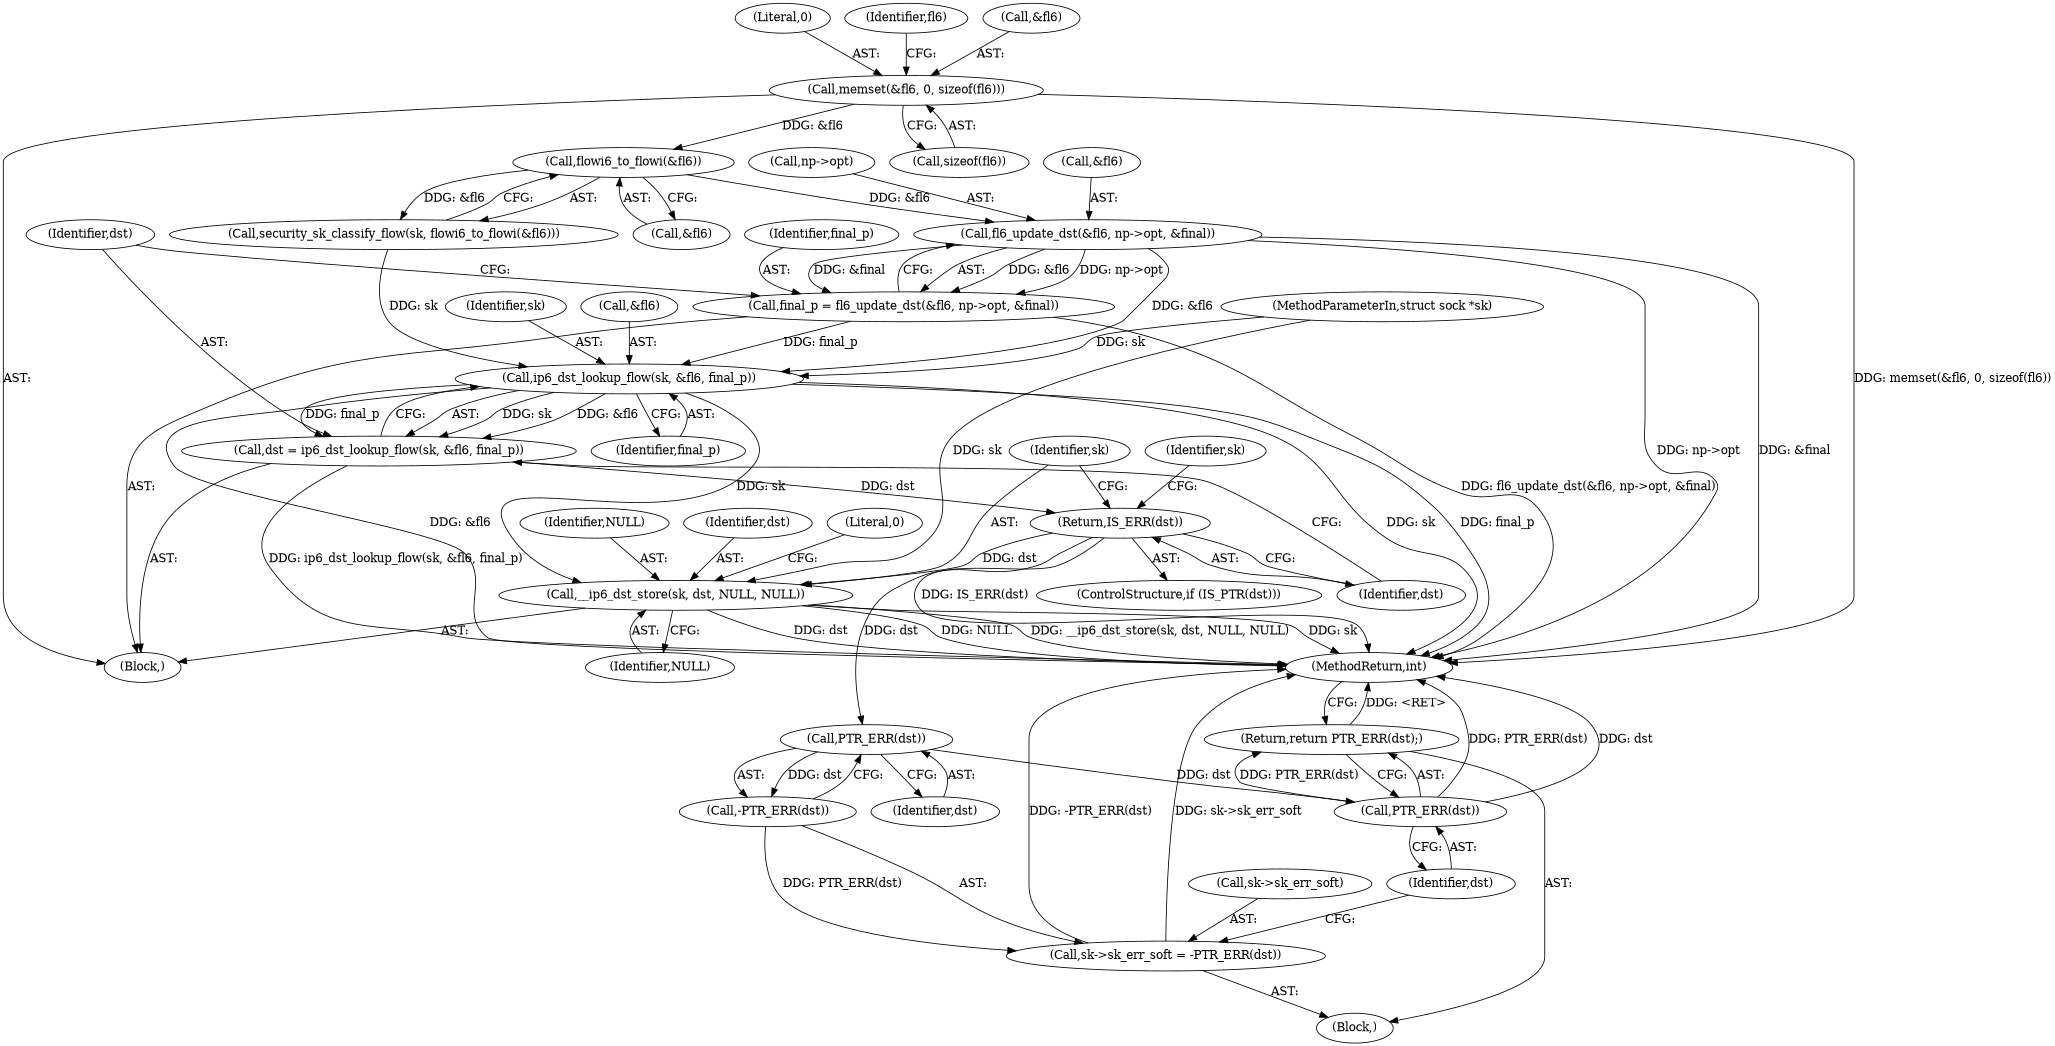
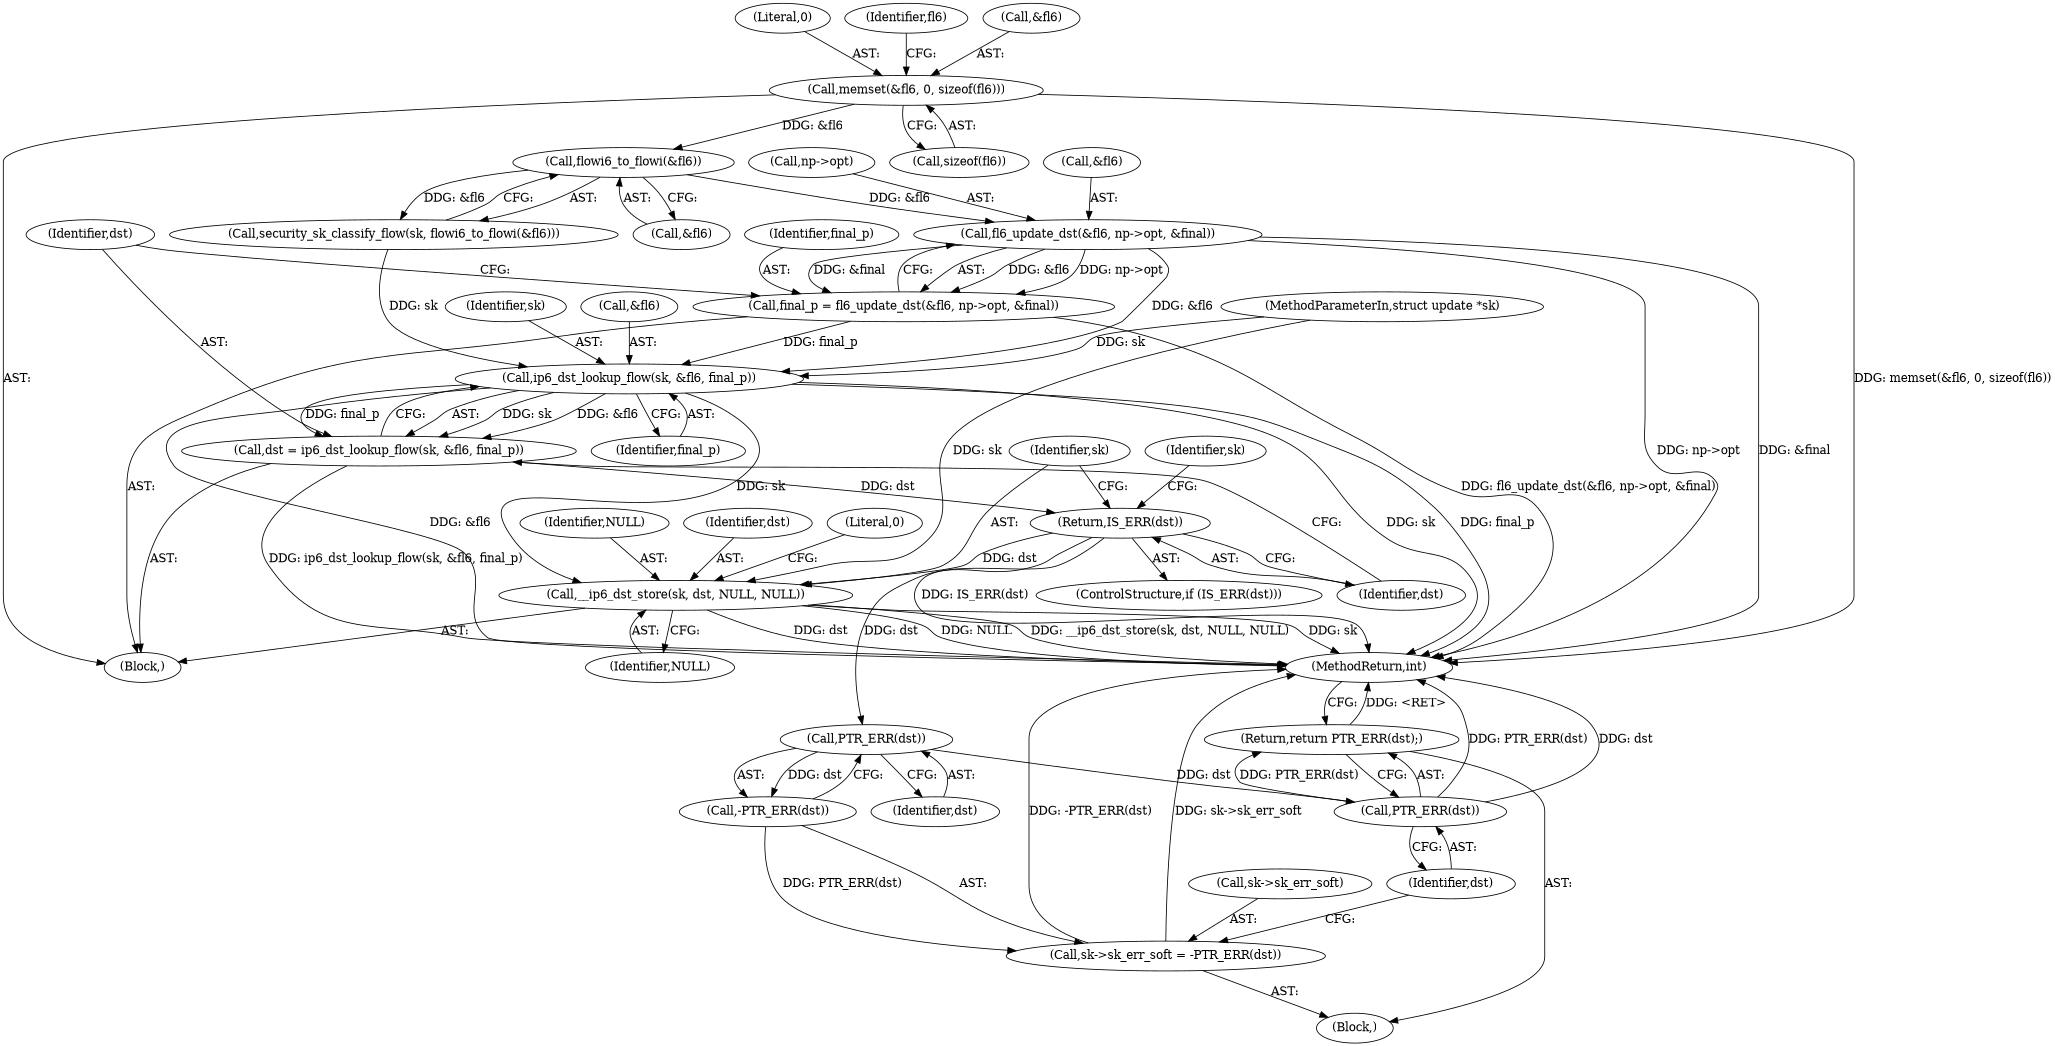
  digraph {
    n1 [label="(Call,fl6_update_dst(&fl6, np->opt, &final))"]
    n2 [label="(Call,final_p = fl6_update_dst(&fl6, np->opt, &final))"]
    n3 [label="(Call,ip6_dst_lookup_flow(sk, &fl6, final_p))"]
    n4 [label="(MethodReturn,int)"]
    n5 [label="(Block,)"]
    n6 [label="(Call,dst = ip6_dst_lookup_flow(sk, &fl6, final_p))"]
    n7 [label="(Call,__ip6_dst_store(sk, dst, NULL, NULL))"]
    n8 [label="(Identifier,final_p)"]
    n9 [label="(Return,return PTR_ERR(dst);)"]
    n10 [label="(Call,flowi6_to_flowi(&fl6))"]
    n11 [label="(Call,security_sk_classify_flow(sk, flowi6_to_flowi(&fl6)))"]
    n12 [label="(Call,&fl6)"]
    n13 [label="(Call,memset(&fl6, 0, sizeof(fl6)))"]
    n14 [label="(Call,sizeof(fl6))"]
    n15 [label="(Return,IS_ERR(dst))"]
    n16 [label="(Identifier,NULL)"]
    n17 [label="(Call,PTR_ERR(dst))"]
-   n18 [label="(ControlStructure,if (IS_PTR(dst)))"]
+   n18 [label="(ControlStructure,if (IS_ERR(dst)))"]
    n19 [label="(Identifier,dst)"]
    n20 [label="(Call,-PTR_ERR(dst))"]
    n21 [label="(Call,PTR_ERR(dst))"]
    n22 [label="(Identifier,dst)"]
    n23 [label="(Call,sk->sk_err_soft = -PTR_ERR(dst))"]
    n24 [label="(Identifier,dst)"]
    n25 [label="(Block,)"]
    n26 [label="(Identifier,sk)"]
    n27 [label="(Identifier,sk)"]
    n28 [label="(Identifier,dst)"]
    n29 [label="(Literal,0)"]
    n30 [label="(Identifier,sk)"]
-   n31 [label="(MethodParameterIn,struct sock *sk)"]
+   n31 [label="(MethodParameterIn,struct update *sk)"]
    n32 [label="(Call,sk->sk_err_soft)"]
    n33 [label="(Identifier,final_p)"]
    n34 [label="(Literal,0)"]
    n35 [label="(Identifier,fl6)"]
    n36 [label="(Identifier,NULL)"]
    n37 [label="(Call,&fl6)"]
    n38 [label="(Call,np->opt)"]
    n39 [label="(Identifier,dst)"]
    n40 [label="(Call,&fl6)"]
    n41 [label="(Call,&fl6)"]
    n1 -> n2 [label="AST: "]
    n1 -> n2 [label="DDG: &fl6"]
    n1 -> n2 [label="DDG: np->opt"]
    n1 -> n2 [label="DDG: &final"]
    n1 -> n3 [label="DDG: &fl6"]
    n1 -> n4 [label="DDG: np->opt"]
    n1 -> n4 [label="DDG: &final"]
    n2 -> n1 [label="CFG: "]
    n2 -> n3 [label="DDG: final_p"]
    n2 -> n4 [label="DDG: fl6_update_dst(&fl6, np->opt, &final)"]
    n2 -> n5 [label="AST: "]
    n3 -> n4 [label="DDG: &fl6"]
    n3 -> n4 [label="DDG: sk"]
    n3 -> n4 [label="DDG: final_p"]
    n3 -> n6 [label="AST: "]
    n3 -> n6 [label="DDG: sk"]
    n3 -> n6 [label="DDG: &fl6"]
    n3 -> n6 [label="DDG: final_p"]
    n3 -> n7 [label="DDG: sk"]
    n3 -> n8 [label="CFG: "]
    n4 -> n9 [label="CFG: "]
    n6 -> n3 [label="CFG: "]
    n6 -> n4 [label="DDG: ip6_dst_lookup_flow(sk, &fl6, final_p)"]
    n6 -> n5 [label="AST: "]
    n6 -> n15 [label="DDG: dst"]
    n7 -> n4 [label="DDG: dst"]
    n7 -> n4 [label="DDG: NULL"]
    n7 -> n4 [label="DDG: __ip6_dst_store(sk, dst, NULL, NULL)"]
    n7 -> n4 [label="DDG: sk"]
    n7 -> n5 [label="AST: "]
    n7 -> n16 [label="CFG: "]
    n8 -> n3 [label="AST: "]
    n9 -> n4 [label="DDG: <RET>"]
    n9 -> n21 [label="CFG: "]
    n9 -> n25 [label="AST: "]
    n10 -> n1 [label="DDG: &fl6"]
    n10 -> n11 [label="AST: "]
    n10 -> n11 [label="DDG: &fl6"]
    n10 -> n12 [label="CFG: "]
    n11 -> n3 [label="DDG: sk"]
    n11 -> n10 [label="CFG: "]
    n12 -> n10 [label="AST: "]
    n13 -> n4 [label="DDG: memset(&fl6, 0, sizeof(fl6))"]
    n13 -> n5 [label="AST: "]
    n13 -> n10 [label="DDG: &fl6"]
    n13 -> n14 [label="CFG: "]
    n14 -> n13 [label="AST: "]
    n15 -> n4 [label="DDG: IS_ERR(dst)"]
    n15 -> n7 [label="DDG: dst"]
    n15 -> n17 [label="DDG: dst"]
    n15 -> n18 [label="AST: "]
    n15 -> n19 [label="CFG: "]
    n16 -> n7 [label="AST: "]
    n17 -> n20 [label="AST: "]
    n17 -> n20 [label="DDG: dst"]
    n17 -> n21 [label="DDG: dst"]
    n17 -> n22 [label="CFG: "]
    n19 -> n6 [label="CFG: "]
    n19 -> n15 [label="AST: "]
    n20 -> n17 [label="CFG: "]
    n20 -> n23 [label="AST: "]
    n20 -> n23 [label="DDG: PTR_ERR(dst)"]
    n21 -> n4 [label="DDG: PTR_ERR(dst)"]
    n21 -> n4 [label="DDG: dst"]
    n21 -> n9 [label="AST: "]
    n21 -> n9 [label="DDG: PTR_ERR(dst)"]
    n21 -> n24 [label="CFG: "]
    n22 -> n17 [label="AST: "]
    n23 -> n4 [label="DDG: -PTR_ERR(dst)"]
    n23 -> n4 [label="DDG: sk->sk_err_soft"]
    n23 -> n25 [label="AST: "]
    n24 -> n21 [label="AST: "]
    n24 -> n23 [label="CFG: "]
    n26 -> n3 [label="AST: "]
    n27 -> n7 [label="AST: "]
    n27 -> n15 [label="CFG: "]
    n28 -> n7 [label="AST: "]
    n29 -> n13 [label="AST: "]
    n30 -> n15 [label="CFG: "]
    n31 -> n3 [label="DDG: sk"]
    n31 -> n7 [label="DDG: sk"]
    n32 -> n23 [label="AST: "]
    n33 -> n2 [label="AST: "]
    n34 -> n7 [label="CFG: "]
    n35 -> n13 [label="CFG: "]
    n36 -> n7 [label="AST: "]
    n37 -> n13 [label="AST: "]
    n38 -> n1 [label="AST: "]
    n39 -> n2 [label="CFG: "]
    n39 -> n6 [label="AST: "]
    n40 -> n1 [label="AST: "]
    n41 -> n3 [label="AST: "]
  }
